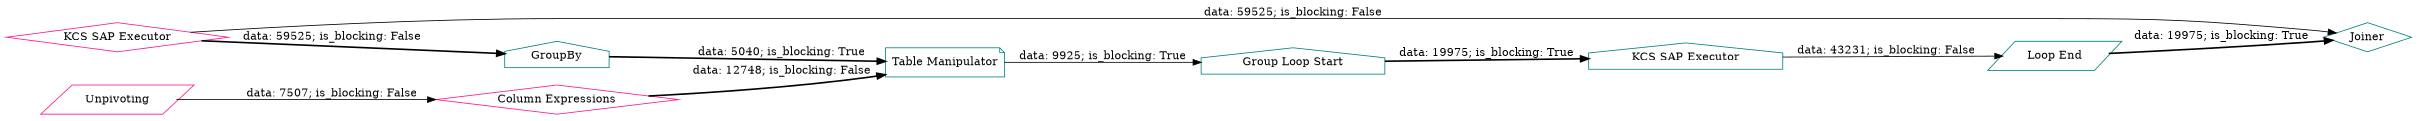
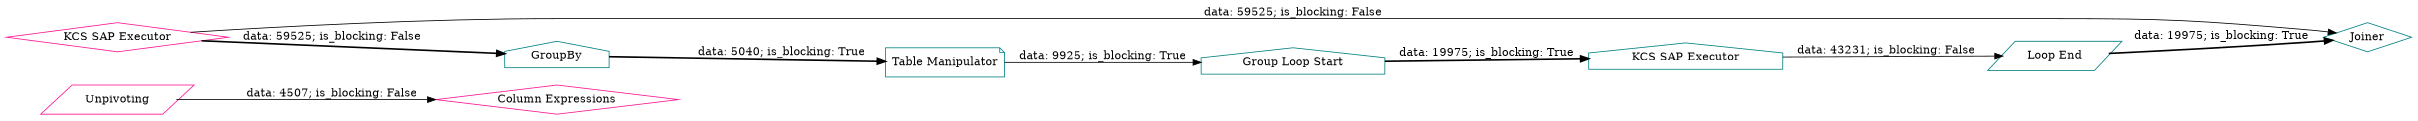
  digraph {
    rankdir=LR
    node [color=teal shape=house]
    edge [style=bold]
    n1 [label="Table Manipulator" shape=note]
    n2 [label="Group Loop Start"]
    n3 [label="KCS SAP Executor"]
    n4 [label="Loop End" shape=parallelogram]
    n5 [label=Joiner shape=diamond]
    n6 [color=deeppink label="Column Expressions" shape=diamond]
    n7 [label=GroupBy]
    n8 [color=deeppink label=Unpivoting shape=parallelogram]
    n9 [color=deeppink label="KCS SAP Executor" shape=diamond]
    n1 -> n2 [label="data: 9925; is_blocking: True" style=solid]
    n2 -> n3 [label="data: 19975; is_blocking: True"]
    n3 -> n4 [label="data: 43231; is_blocking: False" style=solid]
    n4 -> n5 [label="data: 19975; is_blocking: True"]
-   n6 -> n1 [label="data: 12748; is_blocking: False"]
    n7 -> n1 [label="data: 5040; is_blocking: True"]
-   n8 -> n6 [label="data: 7507; is_blocking: False" style=solid]
+   n8 -> n6 [label="data: 4507; is_blocking: False" style=solid]
    n9 -> n5 [label="data: 59525; is_blocking: False" style=solid]
    n9 -> n7 [label="data: 59525; is_blocking: False"]
  }
